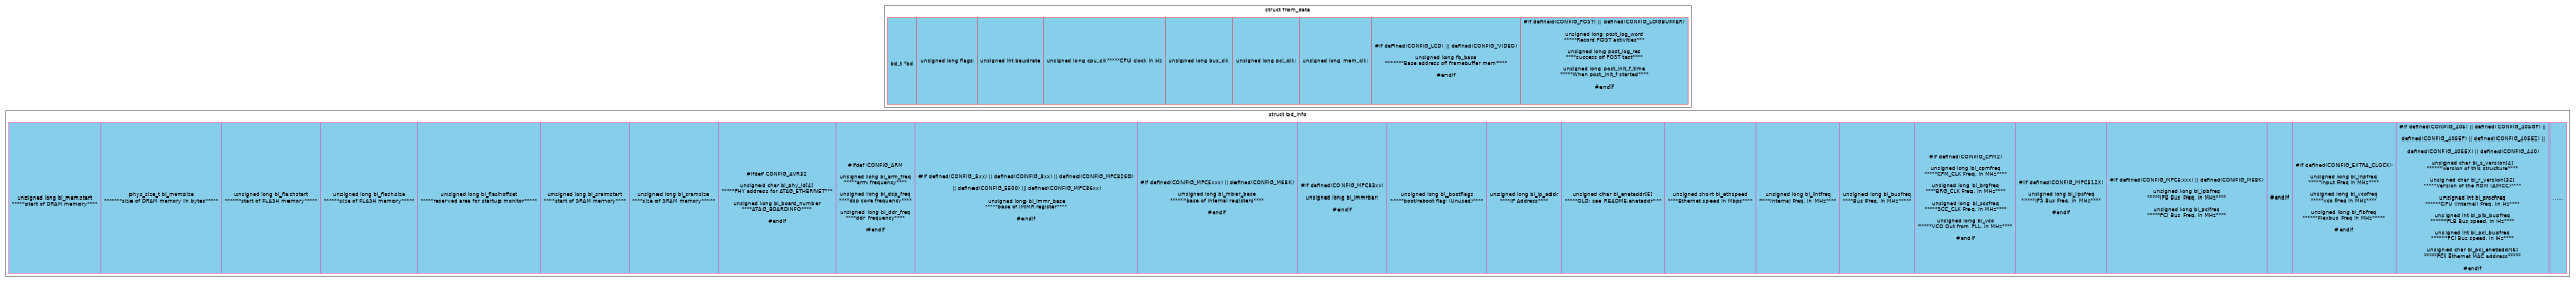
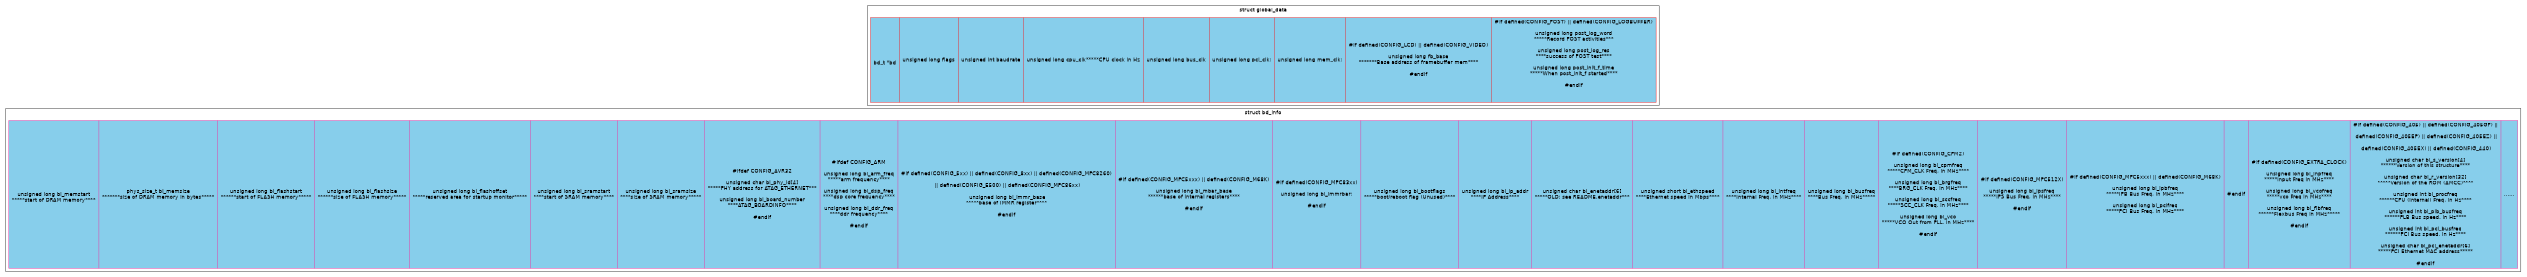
  digraph {
    rankdir=LR
    fontname="DejaVu Sans"
    node [shape=record style=filled fillcolor=skyblue fontname="DejaVu Sans"]
    n1 [label="{\n		unsigned long   bi_memstart\n*****start of DRAM memory****\n    	|phys_size_t bi_memsize\n*******size  of DRAM memory in bytes*****\n    	|unsigned long   bi_flashstart\n******start of FLASH memory*****\n    	|unsigned long   bi_flashsize\n******size  of FLASH memory*****\n    	|unsigned long   bi_flashoffset\n*****reserved area for startup monitor*****\n    	|unsigned long   bi_sramstart\n****start of SRAM memory****\n    	|unsigned long   bi_sramsize\n****size  of SRAM memory*****\n		|\#ifdef CONFIG_AVR32\n    	\nunsigned char   bi_phy_id\[4\]\n*****PHY address for ATAG_ETHERNET***\n    	\nunsigned long   bi_board_number\n****ATAG_BOARDINFO****\n		\n\#endif\n		|\#ifdef CONFIG_ARM\n    	\nunsigned long   bi_arm_freq\n*****arm frequency****\n    	\nunsigned long   bi_dsp_freq\n****dsp core frequency****\n    	\nunsigned long   bi_ddr_freq\n****ddr frequency****\n		\n\#endif\n		|\#if defined(CONFIG_5xx) \|\| defined(CONFIG_8xx) \|\| defined(CONFIG_MPC8260)\n\n    	\|\| defined(CONFIG_E500) \|\| defined(CONFIG_MPC86xx)\n\n    	unsigned long   bi_immr_base\n*****base of IMMR register****\n		\n\#endif\n		|\#if defined(CONFIG_MPC5xxx) \|\| defined(CONFIG_M68K)\n    	\nunsigned long   bi_mbar_base\n******base of internal registers****\n		\n\#endif\n		|\#if defined(CONFIG_MPC83xx)\n    	\nunsigned long   bi_immrbar;\n		\n\#endif\n		|unsigned long   bi_bootflags\n*****boot\/reboot flag (Unused)****\n    	|unsigned long   bi_ip_addr\n****IP Address****\n    	|unsigned char   bi_enetaddr\[6\]\n*****OLD: see README.enetaddr***\n    	|unsigned short  bi_ethspeed\n****Ethernet speed in Mbps****\n    	|unsigned long   bi_intfreq\n****Internal Freq, in MHz****\n    	|unsigned long   bi_busfreq\n****Bus Freq, in MHz*****\n		|\#if defined(CONFIG_CPM2)\n    	\nunsigned long   bi_cpmfreq\n*****CPM_CLK Freq, in MHz****\n    	\nunsigned long   bi_brgfreq\n****BRG_CLK Freq, in MHz****\n    	\nunsigned long   bi_sccfreq\n*****SCC_CLK Freq, in MHz****\n    	\nunsigned long   bi_vco\n*****VCO Out from PLL, in MHz****\n		\n\#endif\n		|\#if defined(CONFIG_MPC512X)\n    	\nunsigned long   bi_ipsfreq\n*****IPS Bus Freq, in MHz****\n		\n\#endif\n		|\#if defined(CONFIG_MPC5xxx) \|\| defined(CONFIG_M68K)\n    	\nunsigned long   bi_ipbfreq\n*****IPB Bus Freq, in MHz****\n    	\nunsigned long   bi_pcifreq\n*****PCI Bus Freq, in MHz****\n		|\#endif\n		|\#if defined(CONFIG_EXTRA_CLOCK)\n    	\nunsigned long bi_inpfreq\n*****input Freq in MHz****\n    	\nunsigned long bi_vcofreq\n*****vco Freq in MHz****\n    	\nunsigned long bi_flbfreq\n******Flexbus Freq in MHz*****\n		\n\#endif\n		|\#if defined(CONFIG_405) \|\| defined(CONFIG_405GP) \|\|\n\n        defined(CONFIG_405EP) \|\| defined(CONFIG_405EZ) \|\|\n\n        defined(CONFIG_405EX) \|\| defined(CONFIG_440)\n    	\nunsigned char   bi_s_version\[4\]\n******Version of this structure****\n    	\nunsigned char   bi_r_version\[32\]\n*****Version of the ROM (AMCC)****\n    	\nunsigned int    bi_procfreq\n******CPU (Internal) Freq, in Hz****\n    	\nunsigned int    bi_plb_busfreq\n******PLB Bus speed, in Hz****\n    	\nunsigned int    bi_pci_busfreq\n******PCI Bus speed, in Hz****\n    	\nunsigned char   bi_pci_enetaddr\[6\]\n*****PCI Ethernet MAC address*****\n		\n\#endif\n		|......\n	}" color=deeppink]
    n2 [label="{\n		bd_t *bd\n    	|unsigned long flags\n    	|unsigned int baudrate\n    	|unsigned long cpu_clk*****CPU clock in Hz\n    	|unsigned long bus_clk\n		|unsigned long pci_clk;\n    	|unsigned long mem_clk;\n		|\#if defined(CONFIG_LCD) \|\| defined(CONFIG_VIDEO)\n    	\nunsigned long fb_base\n*******Base address of framebuffer mem****\n		\n\#endif\n		|\#if defined(CONFIG_POST) \|\| defined(CONFIG_LOGBUFFER)\n    	\nunsigned long post_log_word\n*****Record POST activities***\n    	\nunsigned long post_log_res\n****success of POST test****\n    	\nunsigned long post_init_f_time\n*****When post_init_f started****\n		\n\#endif\n\n\n		}" color=red]
    subgraph cluster_1 {
      label="struct bd_info"
      n1
    }
    subgraph cluster_2 {
-     label="struct from_data"
+     label="struct global_data"
      n2
    }
  }
